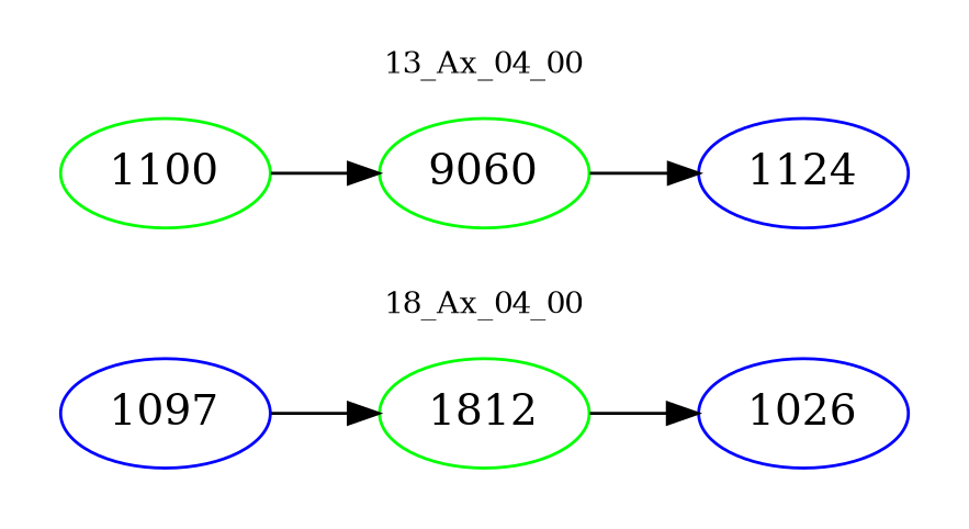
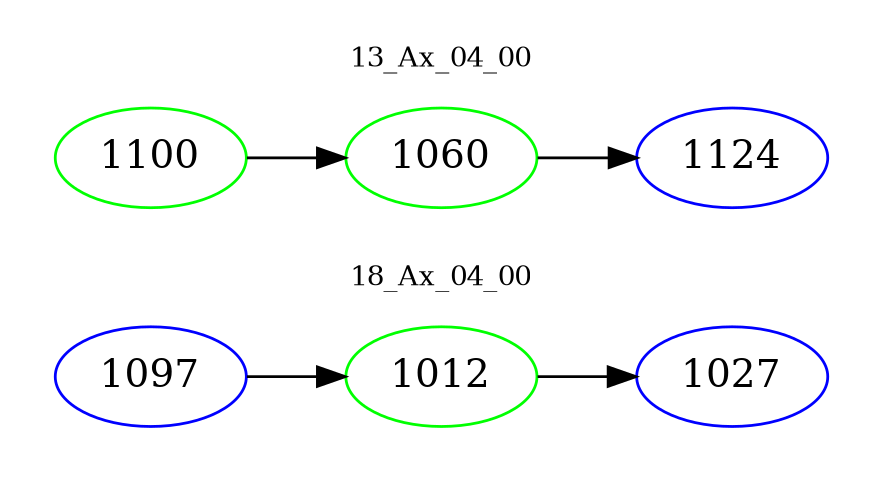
  digraph {
    rankdir=LR
    node [color=blue]
    edge [color=black]
    n1 [label=1097]
-   n2 [color=green label=1812]
-   n3 [label=1026]
+   n2 [color=green label=1012]
+   n3 [label=1027]
    n4 [color=green label=1100]
-   n5 [color=green label=9060]
+   n5 [color=green label=1060]
    n6 [label=1124]
    subgraph cluster_1 {
      color=white
      fontsize=10
      label="18_Ax_04_00"
      n1
      n2
      n3
    }
    subgraph cluster_2 {
      color=white
      fontsize=10
      label="13_Ax_04_00"
      n4
      n5
      n6
    }
    n1 -> n2
    n2 -> n3
    n4 -> n5
    n5 -> n6
  }
